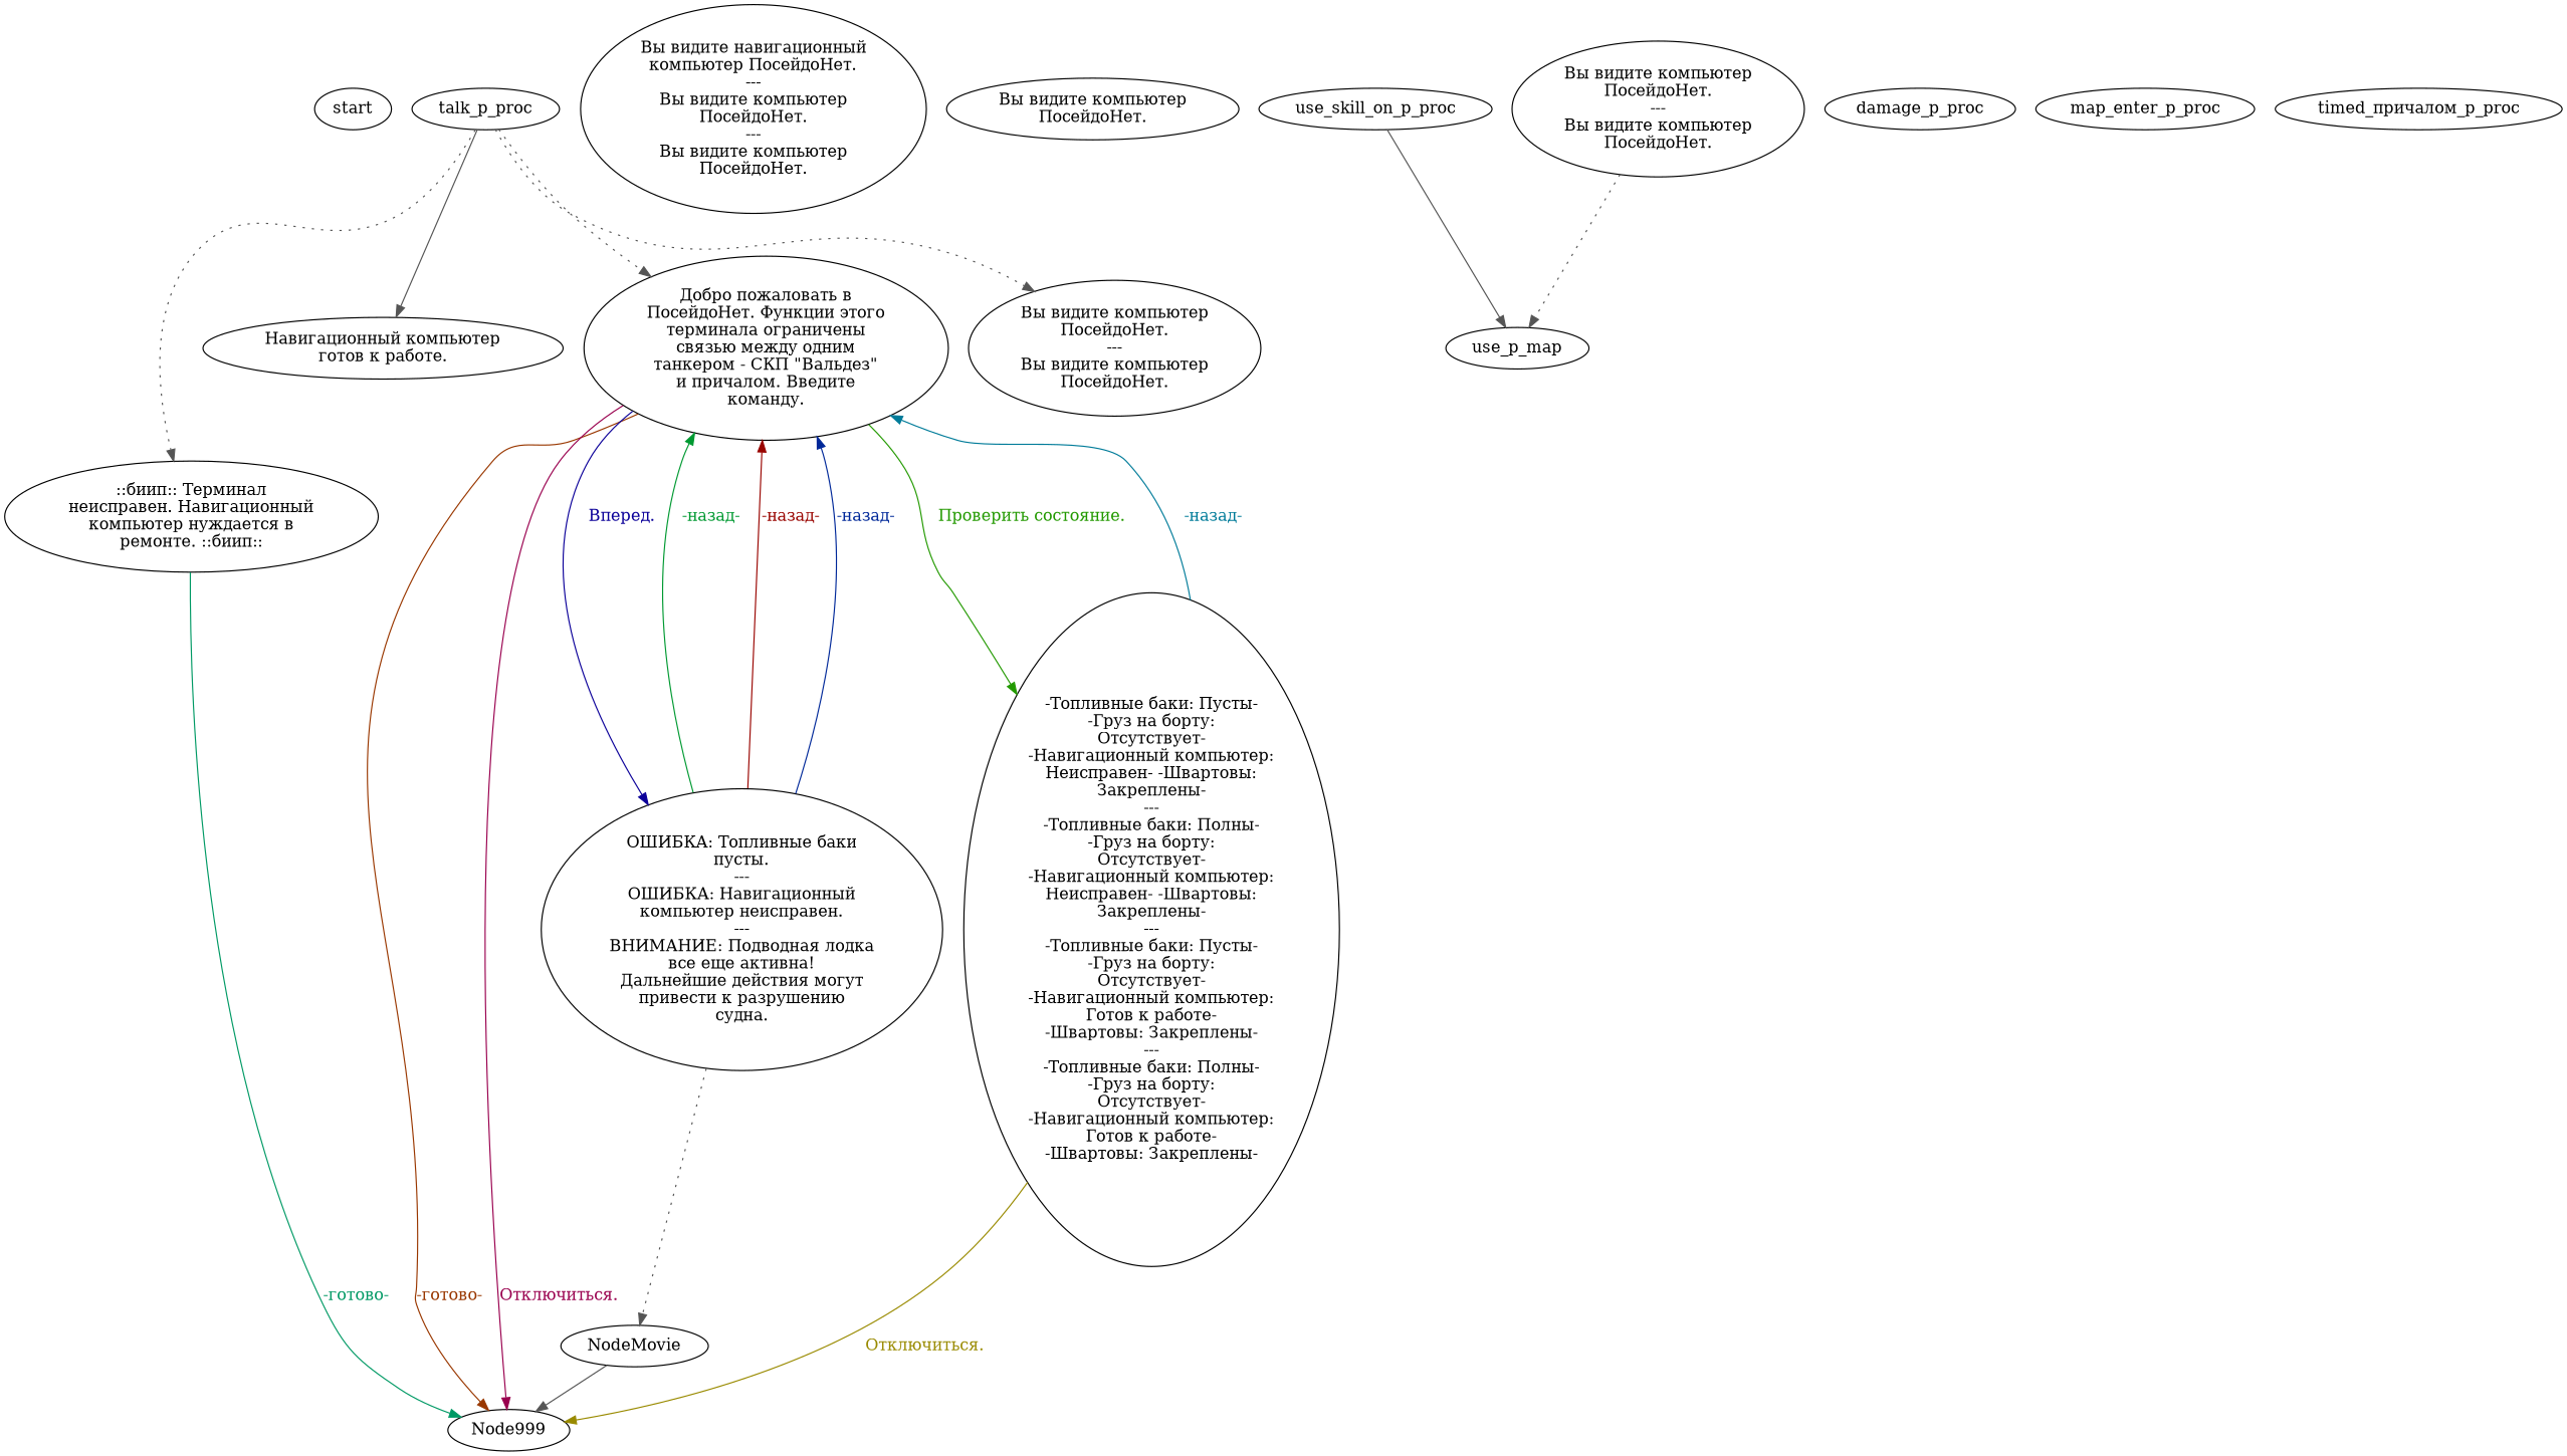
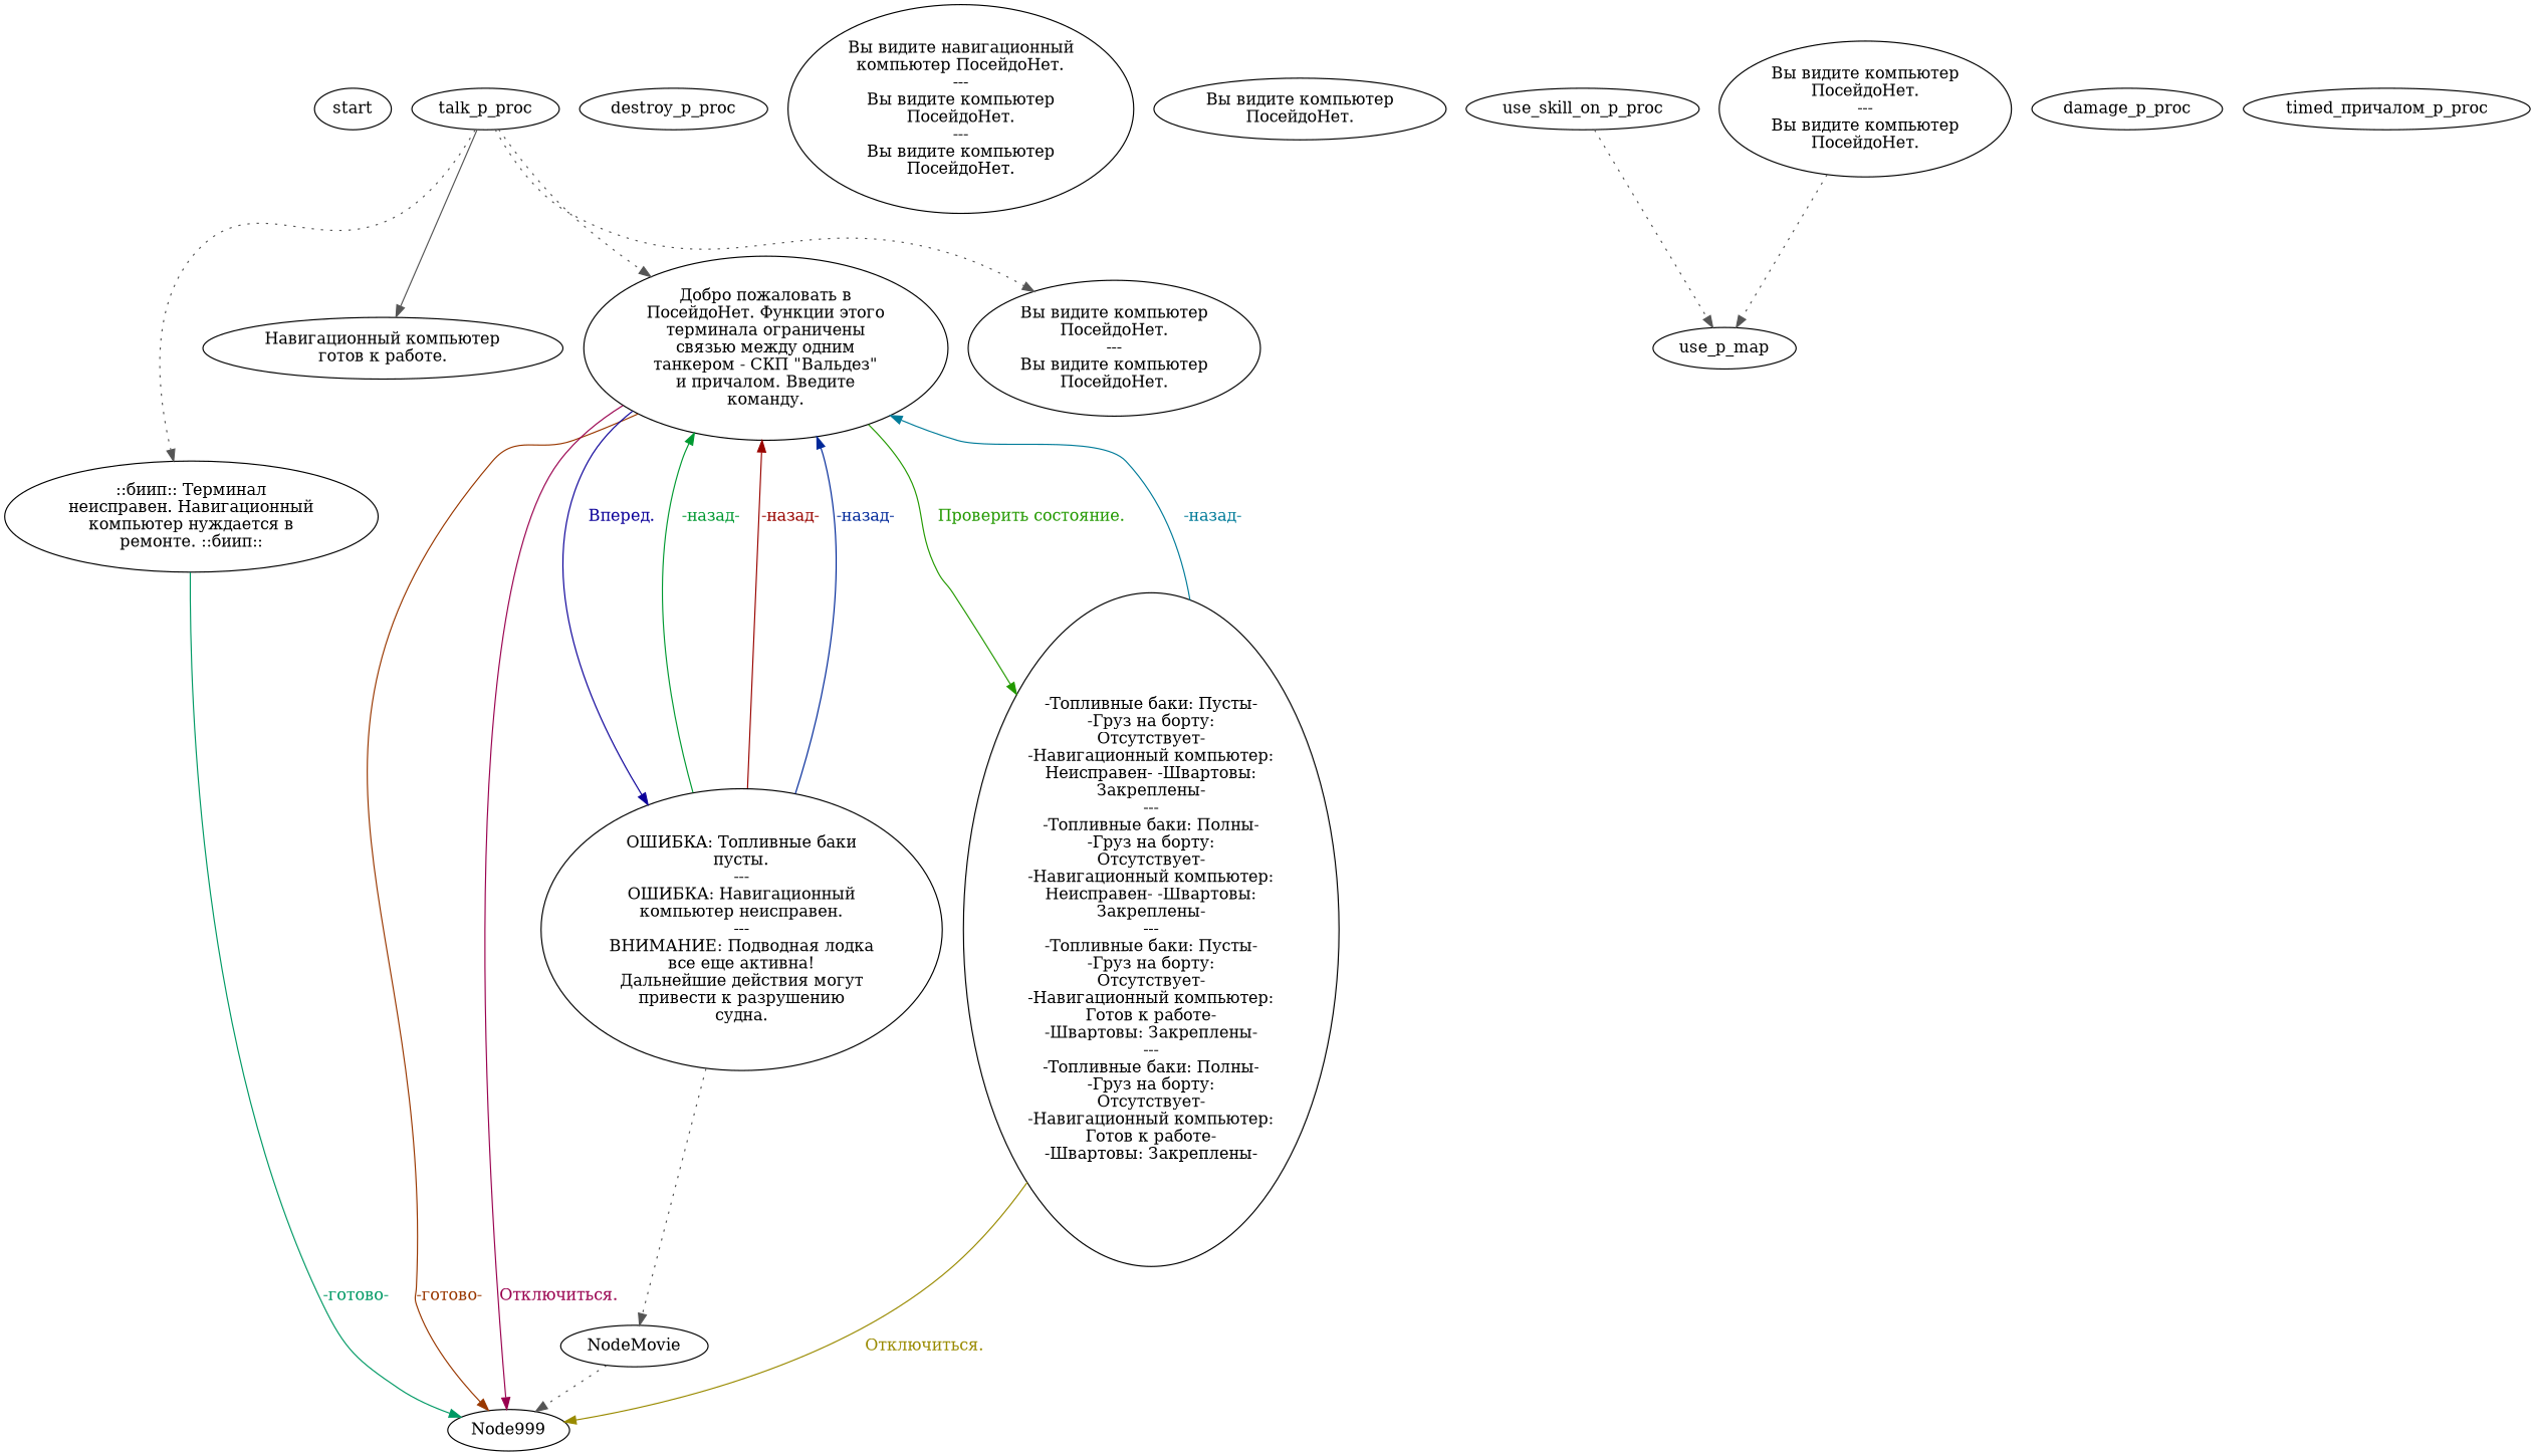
  digraph {
    node [color="#000000" fillcolor="#FFFFFF" style=filled]
    edge [color="#555555"]
    start
    n2 [label="::биип:: Терминал\nнеисправен. Навигационный\nкомпьютер нуждается в\nремонте. ::биип::"]
    talk_p_proc
    n4 [label="Навигационный компьютер\nготов к работе."]
    n5 [label="Добро пожаловать в\nПосейдоНет. Функции этого\nтерминала ограничены\nсвязью между одним\nтанкером - СКП \"Вальдез\"\nи причалом. Введите\nкоманду."]
    n6 [label="Вы видите компьютер\nПосейдоНет.\n---\nВы видите компьютер\nПосейдоНет."]
    Node999
    n8 [label="ОШИБКА: Топливные баки\nпусты.\n---\nОШИБКА: Навигационный\nкомпьютер неисправен.\n---\nВНИМАНИЕ: Подводная лодка\nвсе еще активна!\nДальнейшие действия могут\nпривести к разрушению\nсудна."]
    n9 [label="-Топливные баки: Пусты-\n-Груз на борту:\nОтсутствует-\n-Навигационный компьютер:\nНеисправен- -Швартовы:\nЗакреплены-\n---\n-Топливные баки: Полны-\n-Груз на борту:\nОтсутствует-\n-Навигационный компьютер:\nНеисправен- -Швартовы:\nЗакреплены-\n---\n-Топливные баки: Пусты-\n-Груз на борту:\nОтсутствует-\n-Навигационный компьютер:\nГотов к работе-\n-Швартовы: Закреплены-\n---\n-Топливные баки: Полны-\n-Груз на борту:\nОтсутствует-\n-Навигационный компьютер:\nГотов к работе-\n-Швартовы: Закреплены-"]
    NodeMovie
+   destroy_p_proc
    n12 [label="Вы видите навигационный\nкомпьютер ПосейдоНет.\n---\nВы видите компьютер\nПосейдоНет.\n---\nВы видите компьютер\nПосейдоНет."]
    n13 [label="Вы видите компьютер\nПосейдоНет."]
    n14 [label=use_p_map]
    use_skill_on_p_proc
    n16 [label="Вы видите компьютер\nПосейдоНет.\n---\nВы видите компьютер\nПосейдоНет."]
    damage_p_proc
-   map_enter_p_proc
    n19 [label="timed_причалом_p_proc"]
    n2 -> Node999 [color="#009964" fontcolor="#009964" label="-готово-"]
    talk_p_proc -> n2 [style=dotted]
    talk_p_proc -> n4 [style=solid]
    talk_p_proc -> n5 [style=dotted]
    talk_p_proc -> n6 [style=dotted]
    n5 -> Node999 [color="#993700" fontcolor="#993700" label="-готово-"]
    n5 -> Node999 [color="#99004E" fontcolor="#99004E" label="Отключиться."]
    n5 -> n8 [color="#0B0099" fontcolor="#0B0099" label="Вперед."]
    n5 -> n9 [color="#229900" fontcolor="#229900" label="Проверить состояние."]
    n8 -> n5 [color="#009931" fontcolor="#009931" label="-назад-"]
    n8 -> n5 [color="#990400" fontcolor="#990400" label="-назад-"]
    n8 -> n5 [color="#002899" fontcolor="#002899" label="-назад-"]
    n8 -> NodeMovie [style=dotted]
    n9 -> n5 [color="#007B99" fontcolor="#007B99" label="-назад-"]
    n9 -> Node999 [color="#998A00" fontcolor="#998A00" label="Отключиться."]
-   NodeMovie -> Node999 [style=solid]
-   use_skill_on_p_proc -> n14 [style=solid]
+   NodeMovie -> Node999 [style=dotted]
+   use_skill_on_p_proc -> n14 [style=dotted]
    n16 -> n14 [style=dotted]
  }
